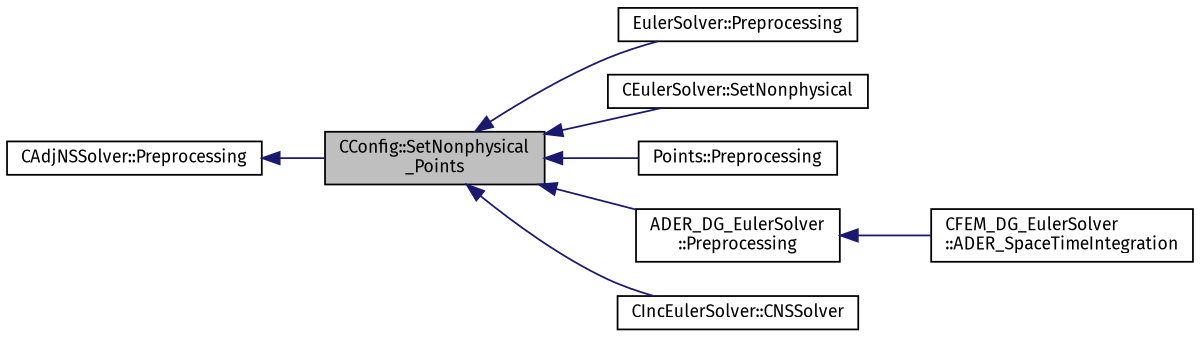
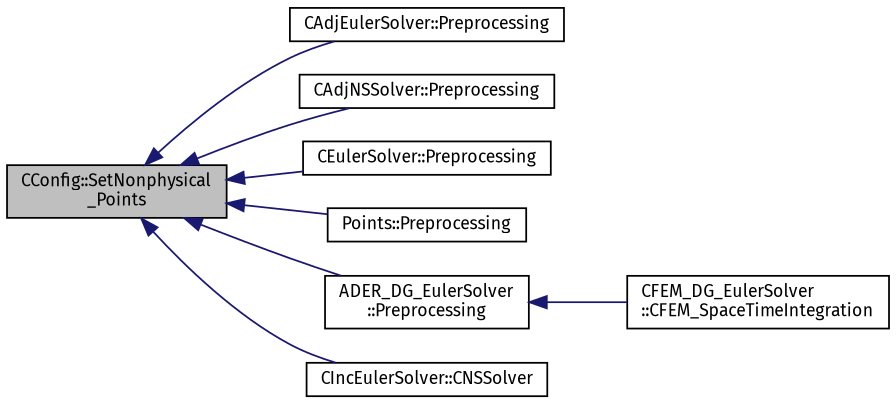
  digraph {
    fontname="Fira Sans"
    rankdir=LR
    node [color=black fillcolor=white fontname="Fira Sans" fontsize=10 shape=record style=filled]
    edge [color=midnightblue dir=back fontname="Fira Sans" fontsize=10 labelfontname=Helvetica labelfontsize=10 style=solid]
    n1 [fillcolor=grey75 fontcolor=black height=0.2 label="CConfig::SetNonphysical\l_Points" width=0.4]
-   n2 [height=0.2 label="EulerSolver::Preprocessing" width=0.4]
+   n2 [height=0.2 label="CAdjEulerSolver::Preprocessing" width=0.4]
    n3 [height=0.2 label="CAdjNSSolver::Preprocessing" width=0.4]
-   n4 [height=0.2 label="CEulerSolver::SetNonphysical" width=0.4]
+   n4 [height=0.2 label="CEulerSolver::Preprocessing" width=0.4]
    n5 [height=0.2 label="Points::Preprocessing" width=0.4]
    n6 [height=0.2 label="ADER_DG_EulerSolver\l::Preprocessing" width=0.4]
    n7 [height=0.2 label="CIncEulerSolver::CNSSolver" width=0.4]
-   n8 [height=0.2 label="CFEM_DG_EulerSolver\l::ADER_SpaceTimeIntegration" width=0.4]
+   n8 [height=0.2 label="CFEM_DG_EulerSolver\l::CFEM_SpaceTimeIntegration" width=0.4]
    n1 -> n2
-   n3 -> n1
+   n1 -> n3
    n1 -> n4
    n1 -> n5
    n1 -> n6
    n1 -> n7
    n6 -> n8
  }
